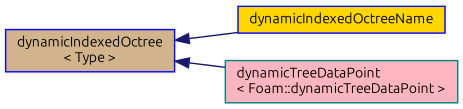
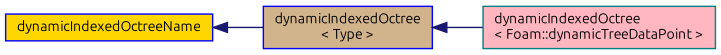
  digraph {
    fontname=Ubuntu
    rankdir=LR
    node [color=blue fontname=Ubuntu fontsize=10 shape=record style=filled]
    edge [color=midnightblue dir=back fontname=Ubuntu fontsize=10 labelfontname=FreeSans labelfontsize=10 style=solid]
    n1 [fillcolor=gold height=0.2 label=dynamicIndexedOctreeName width=0.4]
    n2 [fillcolor=tan height=0.2 label="dynamicIndexedOctree\l\< Type \>" width=0.4]
-   n3 [color=teal fillcolor=lightpink height=0.2 label="dynamicTreeDataPoint\l\< Foam::dynamicTreeDataPoint \>" width=0.4]
-   n2 -> n1
+   n3 [color=teal fillcolor=lightpink height=0.2 label="dynamicIndexedOctree\l\< Foam::dynamicTreeDataPoint \>" width=0.4]
+   n1 -> n2
    n2 -> n3
  }
